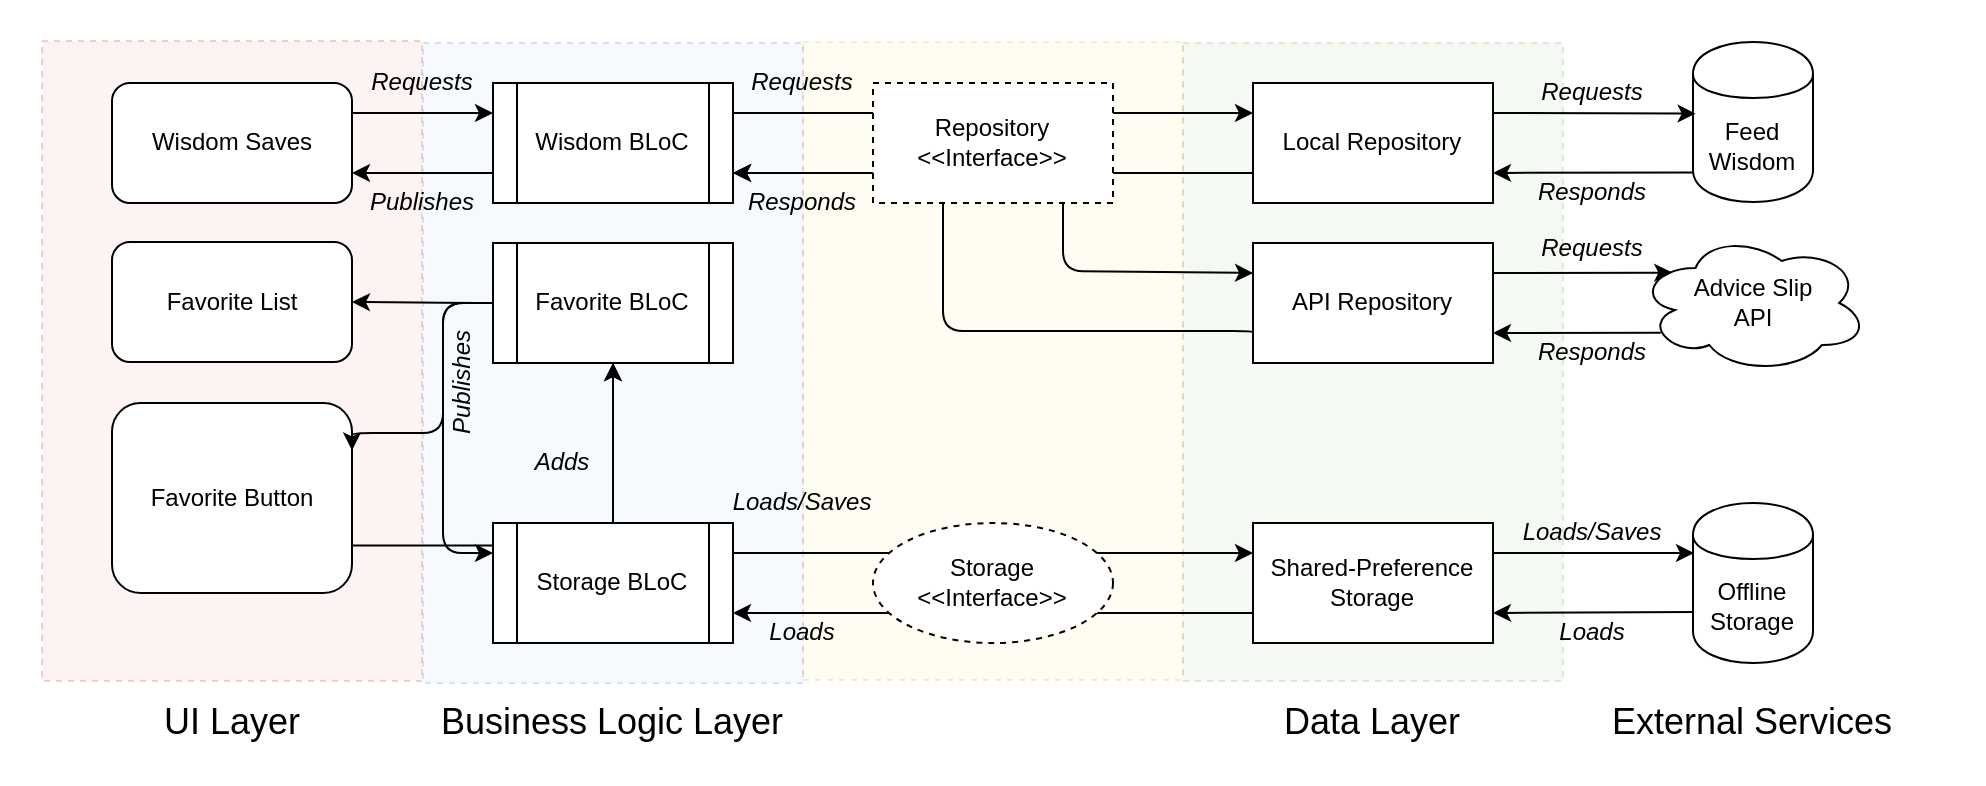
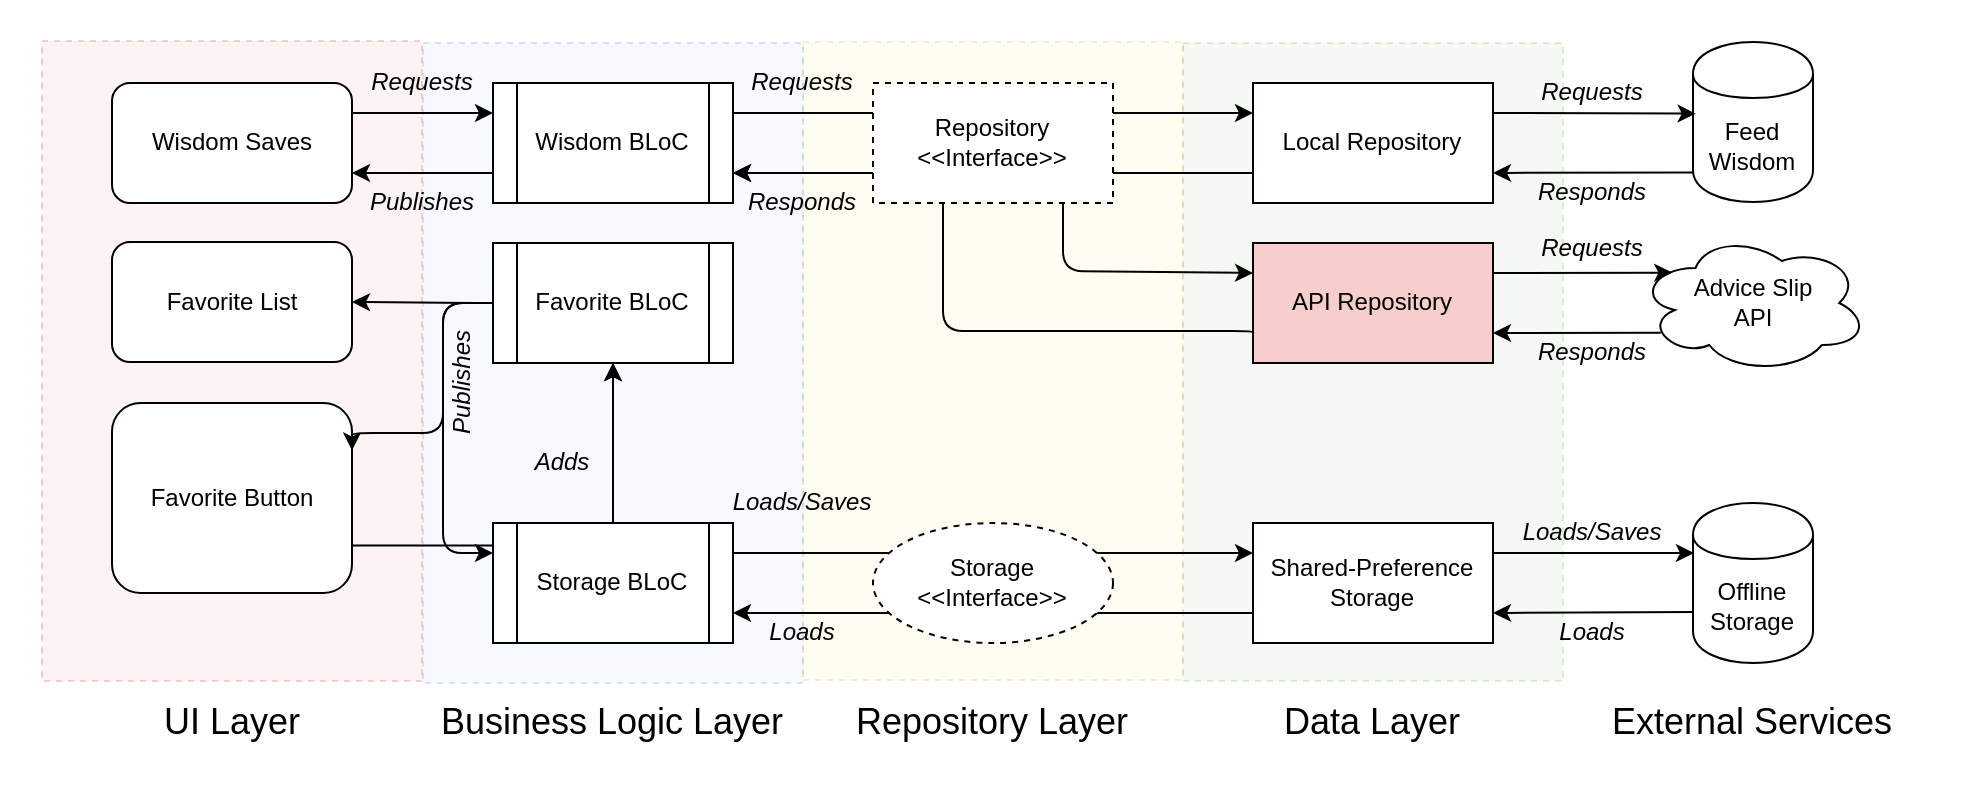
  <mxCell id="0" />
  <mxCell id="1" parent="0" />
  <mxCell id="2" value="" style="rounded=0;whiteSpace=wrap;html=1;dashed=1;fontSize=21;fillColor=#fff2cc;strokeColor=#d6b656;opacity=25;" parent="1" vertex="1"><mxGeometry x="401" y="20.5" width="190" height="319" as="geometry" /></mxCell>
+ <mxCell id="3" value="Repository Layer" style="text;html=1;strokeColor=none;fillColor=none;align=center;verticalAlign=middle;whiteSpace=wrap;rounded=0;fontSize=18;" parent="1" vertex="1"><mxGeometry x="401" y="350.5" width="190" height="20" as="geometry" /></mxCell>
  <mxCell id="4" value="" style="rounded=0;whiteSpace=wrap;html=1;dashed=1;fontSize=21;fillColor=#d5e8d4;strokeColor=#82b366;opacity=25;" parent="1" vertex="1"><mxGeometry x="591" width="190" height="319" as="geometry" y="21" /></mxCell>
  <mxCell id="5" value="" style="rounded=0;whiteSpace=wrap;html=1;dashed=1;fontSize=21;fillColor=#dae8fc;strokeColor=#6c8ebf;opacity=25;" parent="1" vertex="1"><mxGeometry x="211" width="190" height="320" as="geometry" y="21" /></mxCell>
  <mxCell id="6" value="" style="rounded=0;whiteSpace=wrap;html=1;dashed=1;fontSize=21;fillColor=#f8cecc;strokeColor=#b85450;opacity=25;" parent="1" vertex="1"><mxGeometry x="20.5" y="20" width="190" height="320" as="geometry" /></mxCell>
  <mxCell id="7" style="edgeStyle=orthogonalEdgeStyle;curved=1;orthogonalLoop=1;jettySize=auto;html=1;exitX=1;exitY=0.25;exitDx=0;exitDy=0;entryX=0;entryY=0.25;entryDx=0;entryDy=0;strokeWidth=1;fontSize=12;" parent="1" source="8" target="15" edge="1"><mxGeometry relative="1" as="geometry" /></mxCell>
  <mxCell id="8" value="Wisdom Saves" style="rounded=1;whiteSpace=wrap;html=1;" parent="1" vertex="1"><mxGeometry x="55.5" y="41" width="120" height="60" as="geometry" /></mxCell>
  <mxCell id="9" value="Favorite List" style="rounded=1;whiteSpace=wrap;html=1;" parent="1" vertex="1"><mxGeometry x="55.5" y="120.5" width="120" height="60" as="geometry" /></mxCell>
  <mxCell id="10" style="edgeStyle=orthogonalEdgeStyle;rounded=1;orthogonalLoop=1;jettySize=auto;html=1;exitX=1;exitY=0.75;exitDx=0;exitDy=0;entryX=0.5;entryY=1;entryDx=0;entryDy=0;strokeWidth=1;fontSize=18;" parent="1" source="11" target="19" edge="1"><mxGeometry relative="1" as="geometry" /></mxCell>
  <mxCell id="11" value="Favorite Button" style="rounded=1;whiteSpace=wrap;html=1;" parent="1" vertex="1"><mxGeometry x="55.5" y="201" width="120" height="95" as="geometry" /></mxCell>
  <mxCell id="12" style="edgeStyle=orthogonalEdgeStyle;rounded=0;orthogonalLoop=1;jettySize=auto;html=1;exitX=0;exitY=0.75;exitDx=0;exitDy=0;entryX=1;entryY=0.75;entryDx=0;entryDy=0;strokeWidth=1;fontSize=18;" parent="1" source="15" target="8" edge="1"><mxGeometry relative="1" as="geometry" /></mxCell>
  <mxCell id="13" style="edgeStyle=orthogonalEdgeStyle;rounded=0;orthogonalLoop=1;jettySize=auto;html=1;exitX=1;exitY=0.25;exitDx=0;exitDy=0;entryX=0;entryY=0.25;entryDx=0;entryDy=0;strokeWidth=1;fontSize=18;" parent="1" source="15" target="31" edge="1"><mxGeometry relative="1" as="geometry" /></mxCell>
  <mxCell id="14" style="edgeStyle=orthogonalEdgeStyle;rounded=1;orthogonalLoop=1;jettySize=auto;html=1;exitX=1;exitY=0.25;exitDx=0;exitDy=0;entryX=0;entryY=0.25;entryDx=0;entryDy=0;strokeWidth=1;fontSize=18;" parent="1" source="15" target="34" edge="1"><mxGeometry relative="1" as="geometry"><Array as="points"><mxPoint x="531" y="56" /><mxPoint x="531" y="135" /></Array></mxGeometry></mxCell>
  <mxCell id="15" value="Wisdom BLoC" style="shape=process;whiteSpace=wrap;html=1;backgroundOutline=1;" parent="1" vertex="1"><mxGeometry x="246" y="41" width="120" height="60" as="geometry" /></mxCell>
  <mxCell id="16" style="edgeStyle=orthogonalEdgeStyle;orthogonalLoop=1;jettySize=auto;html=1;exitX=0;exitY=0.5;exitDx=0;exitDy=0;entryX=1;entryY=0.5;entryDx=0;entryDy=0;strokeWidth=1;fontSize=12;rounded=1;" parent="1" source="19" target="9" edge="1"><mxGeometry relative="1" as="geometry"><Array as="points"><mxPoint x="231" y="151" /><mxPoint x="231" y="151" /></Array></mxGeometry></mxCell>
  <mxCell id="17" style="edgeStyle=orthogonalEdgeStyle;rounded=1;orthogonalLoop=1;jettySize=auto;html=1;exitX=0;exitY=0.5;exitDx=0;exitDy=0;entryX=1;entryY=0.25;entryDx=0;entryDy=0;strokeWidth=1;fontSize=12;" parent="1" source="19" target="11" edge="1"><mxGeometry relative="1" as="geometry"><Array as="points"><mxPoint x="221" y="151" /><mxPoint x="221" y="216" /></Array></mxGeometry></mxCell>
  <mxCell id="18" style="edgeStyle=orthogonalEdgeStyle;rounded=1;orthogonalLoop=1;jettySize=auto;html=1;exitX=0;exitY=0.5;exitDx=0;exitDy=0;entryX=0;entryY=0.25;entryDx=0;entryDy=0;strokeWidth=1;fontSize=12;" parent="1" source="19" target="28" edge="1"><mxGeometry relative="1" as="geometry"><Array as="points"><mxPoint x="221" y="151" /><mxPoint x="221" y="276" /></Array></mxGeometry></mxCell>
  <mxCell id="19" value="Favorite BLoC" style="shape=process;whiteSpace=wrap;html=1;backgroundOutline=1;" parent="1" vertex="1"><mxGeometry x="246" y="121" width="120" height="60" as="geometry" /></mxCell>
  <mxCell id="20" style="edgeStyle=orthogonalEdgeStyle;orthogonalLoop=1;jettySize=auto;html=1;exitX=0.019;exitY=0.815;exitDx=0;exitDy=0;entryX=1;entryY=0.75;entryDx=0;entryDy=0;strokeWidth=1;fontSize=18;exitPerimeter=0;curved=1;" parent="1" source="21" target="31" edge="1"><mxGeometry relative="1" as="geometry" /></mxCell>
  <mxCell id="21" value="Feed&lt;br&gt;Wisdom" style="shape=cylinder;whiteSpace=wrap;html=1;boundedLbl=1;backgroundOutline=1;" parent="1" vertex="1"><mxGeometry x="846" y="20.5" width="60" height="80" as="geometry" /></mxCell>
  <mxCell id="22" style="edgeStyle=orthogonalEdgeStyle;orthogonalLoop=1;jettySize=auto;html=1;exitX=0.099;exitY=0.712;exitDx=0;exitDy=0;exitPerimeter=0;entryX=1;entryY=0.75;entryDx=0;entryDy=0;strokeWidth=1;fontSize=18;curved=1;" parent="1" source="23" target="34" edge="1"><mxGeometry relative="1" as="geometry" /></mxCell>
  <mxCell id="23" value="Advice Slip &lt;br&gt;API" style="ellipse;shape=cloud;whiteSpace=wrap;html=1;" parent="1" vertex="1"><mxGeometry x="818.5" y="116" width="115" height="70" as="geometry" /></mxCell>
  <mxCell id="24" style="edgeStyle=orthogonalEdgeStyle;orthogonalLoop=1;jettySize=auto;html=1;entryX=1;entryY=0.75;entryDx=0;entryDy=0;strokeWidth=1;fontSize=18;exitX=0.024;exitY=0.682;exitDx=0;exitDy=0;exitPerimeter=0;curved=1;" parent="1" target="37" edge="1" source="25"><mxGeometry relative="1" as="geometry"><mxPoint x="831" y="306" as="sourcePoint" /></mxGeometry></mxCell>
  <mxCell id="25" value="Offline&lt;br&gt;Storage" style="shape=cylinder;whiteSpace=wrap;html=1;boundedLbl=1;backgroundOutline=1;" parent="1" vertex="1"><mxGeometry x="846" y="251" width="60" height="80" as="geometry" /></mxCell>
  <mxCell id="26" style="edgeStyle=orthogonalEdgeStyle;rounded=0;orthogonalLoop=1;jettySize=auto;html=1;exitX=1;exitY=0.25;exitDx=0;exitDy=0;entryX=0;entryY=0.25;entryDx=0;entryDy=0;strokeWidth=1;fontSize=18;" parent="1" source="28" target="37" edge="1"><mxGeometry relative="1" as="geometry" /></mxCell>
  <mxCell id="27" style="edgeStyle=orthogonalEdgeStyle;rounded=0;orthogonalLoop=1;jettySize=auto;html=1;exitX=0.5;exitY=0;exitDx=0;exitDy=0;" edge="1" parent="1" source="28" target="19"><mxGeometry relative="1" as="geometry" /></mxCell>
  <mxCell id="28" value="Storage BLoC" style="shape=process;whiteSpace=wrap;html=1;backgroundOutline=1;" parent="1" vertex="1"><mxGeometry x="246" y="261" width="120" height="60" as="geometry" /></mxCell>
  <mxCell id="29" style="edgeStyle=orthogonalEdgeStyle;rounded=0;orthogonalLoop=1;jettySize=auto;html=1;exitX=0;exitY=0.75;exitDx=0;exitDy=0;entryX=1;entryY=0.75;entryDx=0;entryDy=0;strokeWidth=1;fontSize=18;" parent="1" source="31" target="15" edge="1"><mxGeometry relative="1" as="geometry" /></mxCell>
  <mxCell id="30" style="edgeStyle=orthogonalEdgeStyle;orthogonalLoop=1;jettySize=auto;html=1;exitX=1;exitY=0.25;exitDx=0;exitDy=0;strokeWidth=1;fontSize=18;entryX=0.022;entryY=0.448;entryDx=0;entryDy=0;entryPerimeter=0;curved=1;" parent="1" source="31" target="21" edge="1"><mxGeometry relative="1" as="geometry" /></mxCell>
  <mxCell id="31" value="&lt;font style=&quot;font-size: 12px ; line-height: 100%&quot;&gt;Local Repository&lt;/font&gt;" style="rounded=0;whiteSpace=wrap;html=1;fontSize=12;align=center;" parent="1" vertex="1"><mxGeometry x="626" y="41" width="120" height="60" as="geometry" /></mxCell>
  <mxCell id="32" style="edgeStyle=orthogonalEdgeStyle;rounded=1;orthogonalLoop=1;jettySize=auto;html=1;exitX=0;exitY=0.75;exitDx=0;exitDy=0;entryX=1;entryY=0.75;entryDx=0;entryDy=0;strokeWidth=1;fontSize=18;" parent="1" source="34" target="15" edge="1"><mxGeometry relative="1" as="geometry"><Array as="points"><mxPoint x="471" y="165" /><mxPoint x="471" y="86" /></Array></mxGeometry></mxCell>
  <mxCell id="33" style="edgeStyle=orthogonalEdgeStyle;orthogonalLoop=1;jettySize=auto;html=1;exitX=1;exitY=0.25;exitDx=0;exitDy=0;entryX=0.149;entryY=0.283;entryDx=0;entryDy=0;entryPerimeter=0;strokeWidth=1;fontSize=18;curved=1;" parent="1" source="34" target="23" edge="1"><mxGeometry relative="1" as="geometry" /></mxCell>
- <mxCell id="34" value="&lt;span style=&quot;font-size: 12px ; white-space: normal&quot;&gt;API Repository&lt;/span&gt;" style="rounded=0;whiteSpace=wrap;html=1;fontSize=12;align=center;" parent="1" vertex="1"><mxGeometry x="626" y="121" width="120" height="60" as="geometry" /></mxCell>
+ <mxCell id="34" value="&lt;span style=&quot;font-size: 12px ; white-space: normal&quot;&gt;API Repository&lt;/span&gt;" style="rounded=0;whiteSpace=wrap;html=1;fontSize=12;align=center;fillColor=#f8cecc;" parent="1" vertex="1"><mxGeometry x="626" y="121" width="120" height="60" as="geometry" /></mxCell>
  <mxCell id="35" style="edgeStyle=orthogonalEdgeStyle;rounded=0;orthogonalLoop=1;jettySize=auto;html=1;exitX=0;exitY=0.75;exitDx=0;exitDy=0;entryX=1;entryY=0.75;entryDx=0;entryDy=0;strokeWidth=1;fontSize=18;" parent="1" source="37" target="28" edge="1"><mxGeometry relative="1" as="geometry" /></mxCell>
  <mxCell id="36" style="edgeStyle=orthogonalEdgeStyle;rounded=0;orthogonalLoop=1;jettySize=auto;html=1;exitX=1;exitY=0.25;exitDx=0;exitDy=0;entryX=0.008;entryY=0.313;entryDx=0;entryDy=0;strokeWidth=1;fontSize=18;entryPerimeter=0;" parent="1" source="37" target="25" edge="1"><mxGeometry relative="1" as="geometry" /></mxCell>
  <mxCell id="37" value="Shared-Preference Storage" style="rounded=0;fontSize=12;spacing=0;whiteSpace=wrap;html=1;verticalAlign=middle;" parent="1" vertex="1"><mxGeometry x="626" y="261" width="120" height="60" as="geometry" /></mxCell>
  <mxCell id="38" value="UI Layer" style="text;html=1;strokeColor=none;fillColor=none;align=center;verticalAlign=middle;whiteSpace=wrap;rounded=0;fontSize=18;" parent="1" vertex="1"><mxGeometry y="351" width="190" height="20" as="geometry" x="21" /></mxCell>
  <mxCell id="39" value="Business Logic Layer" style="text;html=1;strokeColor=none;fillColor=none;align=center;verticalAlign=middle;whiteSpace=wrap;rounded=0;fontSize=18;" parent="1" vertex="1"><mxGeometry x="211" y="351" width="190" height="20" as="geometry" /></mxCell>
  <mxCell id="40" value="Data Layer" style="text;html=1;strokeColor=none;fillColor=none;align=center;verticalAlign=middle;whiteSpace=wrap;rounded=0;fontSize=18;" parent="1" vertex="1"><mxGeometry x="591" y="351" width="190" height="20" as="geometry" /></mxCell>
  <mxCell id="41" value="External Services" style="text;html=1;strokeColor=none;fillColor=none;align=center;verticalAlign=middle;whiteSpace=wrap;rounded=0;fontSize=18;" parent="1" vertex="1"><mxGeometry x="781" y="351" width="190" height="20" as="geometry" /></mxCell>
  <mxCell id="42" value="&lt;span style=&quot;white-space: normal&quot;&gt;Repository&lt;/span&gt;&lt;br style=&quot;white-space: normal&quot;&gt;&lt;span style=&quot;white-space: normal&quot;&gt;&amp;lt;&amp;lt;Interface&amp;gt;&amp;gt;&lt;/span&gt;" style="rounded=0;whiteSpace=wrap;html=1;dashed=1;" parent="1" vertex="1"><mxGeometry x="436" y="41" width="120" height="60" as="geometry" /></mxCell>
  <mxCell id="43" value="&lt;span style=&quot;white-space: normal&quot;&gt;Storage&lt;br&gt;&amp;lt;&amp;lt;Interface&amp;gt;&amp;gt;&lt;/span&gt;" style="ellipse;whiteSpace=wrap;html=1;dashed=1;" parent="1" vertex="1"><mxGeometry x="436" y="261" width="120" height="60" as="geometry" /></mxCell>
  <mxCell id="44" value="&lt;i&gt;Publishes&lt;/i&gt;" style="text;html=1;strokeColor=none;fillColor=none;align=center;verticalAlign=middle;whiteSpace=wrap;rounded=0;fontSize=12;" parent="1" vertex="1"><mxGeometry x="171" y="90.5" width="80" height="20" as="geometry" /></mxCell>
  <mxCell id="45" value="&lt;i&gt;Publishes&lt;/i&gt;" style="text;html=1;strokeColor=none;fillColor=none;align=center;verticalAlign=middle;whiteSpace=wrap;rounded=0;fontSize=12;rotation=-90;" parent="1" vertex="1"><mxGeometry x="196" y="186" width="70" height="10" as="geometry" /></mxCell>
  <mxCell id="46" value="&lt;i&gt;Adds&lt;/i&gt;" style="text;html=1;strokeColor=none;fillColor=none;align=center;verticalAlign=middle;whiteSpace=wrap;rounded=0;fontSize=12;" parent="1" vertex="1"><mxGeometry x="261" y="221" width="40" height="20" as="geometry" /></mxCell>
  <mxCell id="47" value="&lt;i&gt;Requests&lt;/i&gt;" style="text;html=1;strokeColor=none;fillColor=none;align=center;verticalAlign=middle;whiteSpace=wrap;rounded=0;fontSize=12;" parent="1" vertex="1"><mxGeometry x="361" y="31" width="80" height="20" as="geometry" /></mxCell>
  <mxCell id="48" value="&lt;i&gt;Requests&lt;/i&gt;" style="text;html=1;strokeColor=none;fillColor=none;align=center;verticalAlign=middle;whiteSpace=wrap;rounded=0;fontSize=12;" parent="1" vertex="1"><mxGeometry x="756" y="41" width="80" height="10" as="geometry" /></mxCell>
  <mxCell id="49" value="&lt;i&gt;Requests&lt;/i&gt;" style="text;html=1;strokeColor=none;fillColor=none;align=center;verticalAlign=middle;whiteSpace=wrap;rounded=0;fontSize=12;" parent="1" vertex="1"><mxGeometry x="761" y="111" width="70" height="25" as="geometry" /></mxCell>
  <mxCell id="50" value="&lt;i&gt;Responds&lt;br&gt;&lt;/i&gt;" style="text;html=1;strokeColor=none;fillColor=none;align=center;verticalAlign=middle;whiteSpace=wrap;rounded=0;fontSize=12;" parent="1" vertex="1"><mxGeometry x="756" y="91" width="80" height="10" as="geometry" /></mxCell>
  <mxCell id="51" value="&lt;i&gt;Responds&lt;br&gt;&lt;/i&gt;" style="text;html=1;strokeColor=none;fillColor=none;align=center;verticalAlign=middle;whiteSpace=wrap;rounded=0;fontSize=12;" parent="1" vertex="1"><mxGeometry x="756" y="170" width="80" height="11" as="geometry" /></mxCell>
  <mxCell id="52" value="&lt;i&gt;Responds&lt;br&gt;&lt;/i&gt;" style="text;html=1;strokeColor=none;fillColor=none;align=center;verticalAlign=middle;whiteSpace=wrap;rounded=0;fontSize=12;" parent="1" vertex="1"><mxGeometry x="361.19" y="91" width="80" height="20" as="geometry" /></mxCell>
  <mxCell id="53" value="&lt;i&gt;Loads/Saves&lt;/i&gt;" style="text;html=1;strokeColor=none;fillColor=none;align=center;verticalAlign=middle;whiteSpace=wrap;rounded=0;fontSize=12;" parent="1" vertex="1"><mxGeometry x="381" y="241" width="40" height="20" as="geometry" /></mxCell>
  <mxCell id="54" value="&lt;i&gt;Loads/Saves&lt;br&gt;&lt;/i&gt;" style="text;html=1;strokeColor=none;fillColor=none;align=center;verticalAlign=middle;whiteSpace=wrap;rounded=0;fontSize=12;" parent="1" vertex="1"><mxGeometry x="776" y="261" width="40" height="10" as="geometry" /></mxCell>
  <mxCell id="55" value="&lt;i&gt;Loads&lt;br&gt;&lt;/i&gt;" style="text;html=1;strokeColor=none;fillColor=none;align=center;verticalAlign=middle;whiteSpace=wrap;rounded=0;fontSize=12;" parent="1" vertex="1"><mxGeometry x="381" y="311" width="40" height="10" as="geometry" /></mxCell>
  <mxCell id="56" value="&lt;i&gt;Loads&lt;br&gt;&lt;/i&gt;" style="text;html=1;strokeColor=none;fillColor=none;align=center;verticalAlign=middle;whiteSpace=wrap;rounded=0;fontSize=12;" parent="1" vertex="1"><mxGeometry x="776" y="311" width="40" height="10" as="geometry" /></mxCell>
  <mxCell id="57" value="&lt;i&gt;Requests&lt;/i&gt;" style="text;html=1;strokeColor=none;fillColor=none;align=center;verticalAlign=middle;whiteSpace=wrap;rounded=0;fontSize=12;" parent="1" vertex="1"><mxGeometry x="171" y="31" width="80" height="20" as="geometry" /></mxCell>
